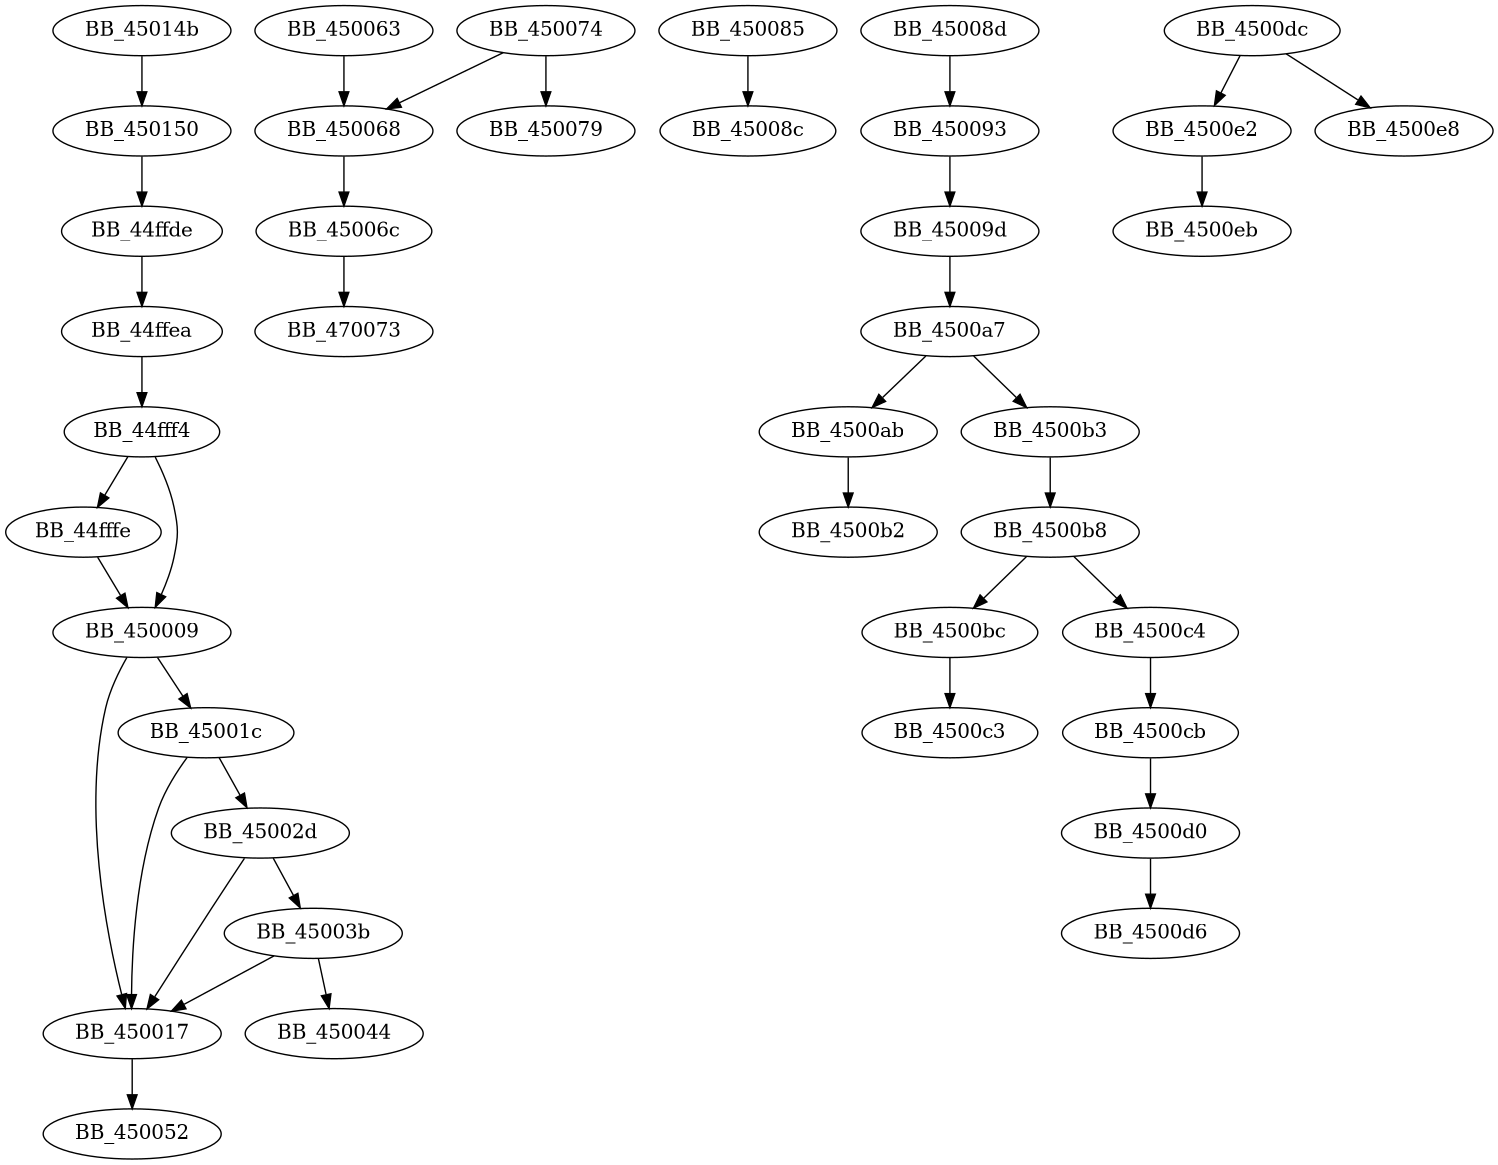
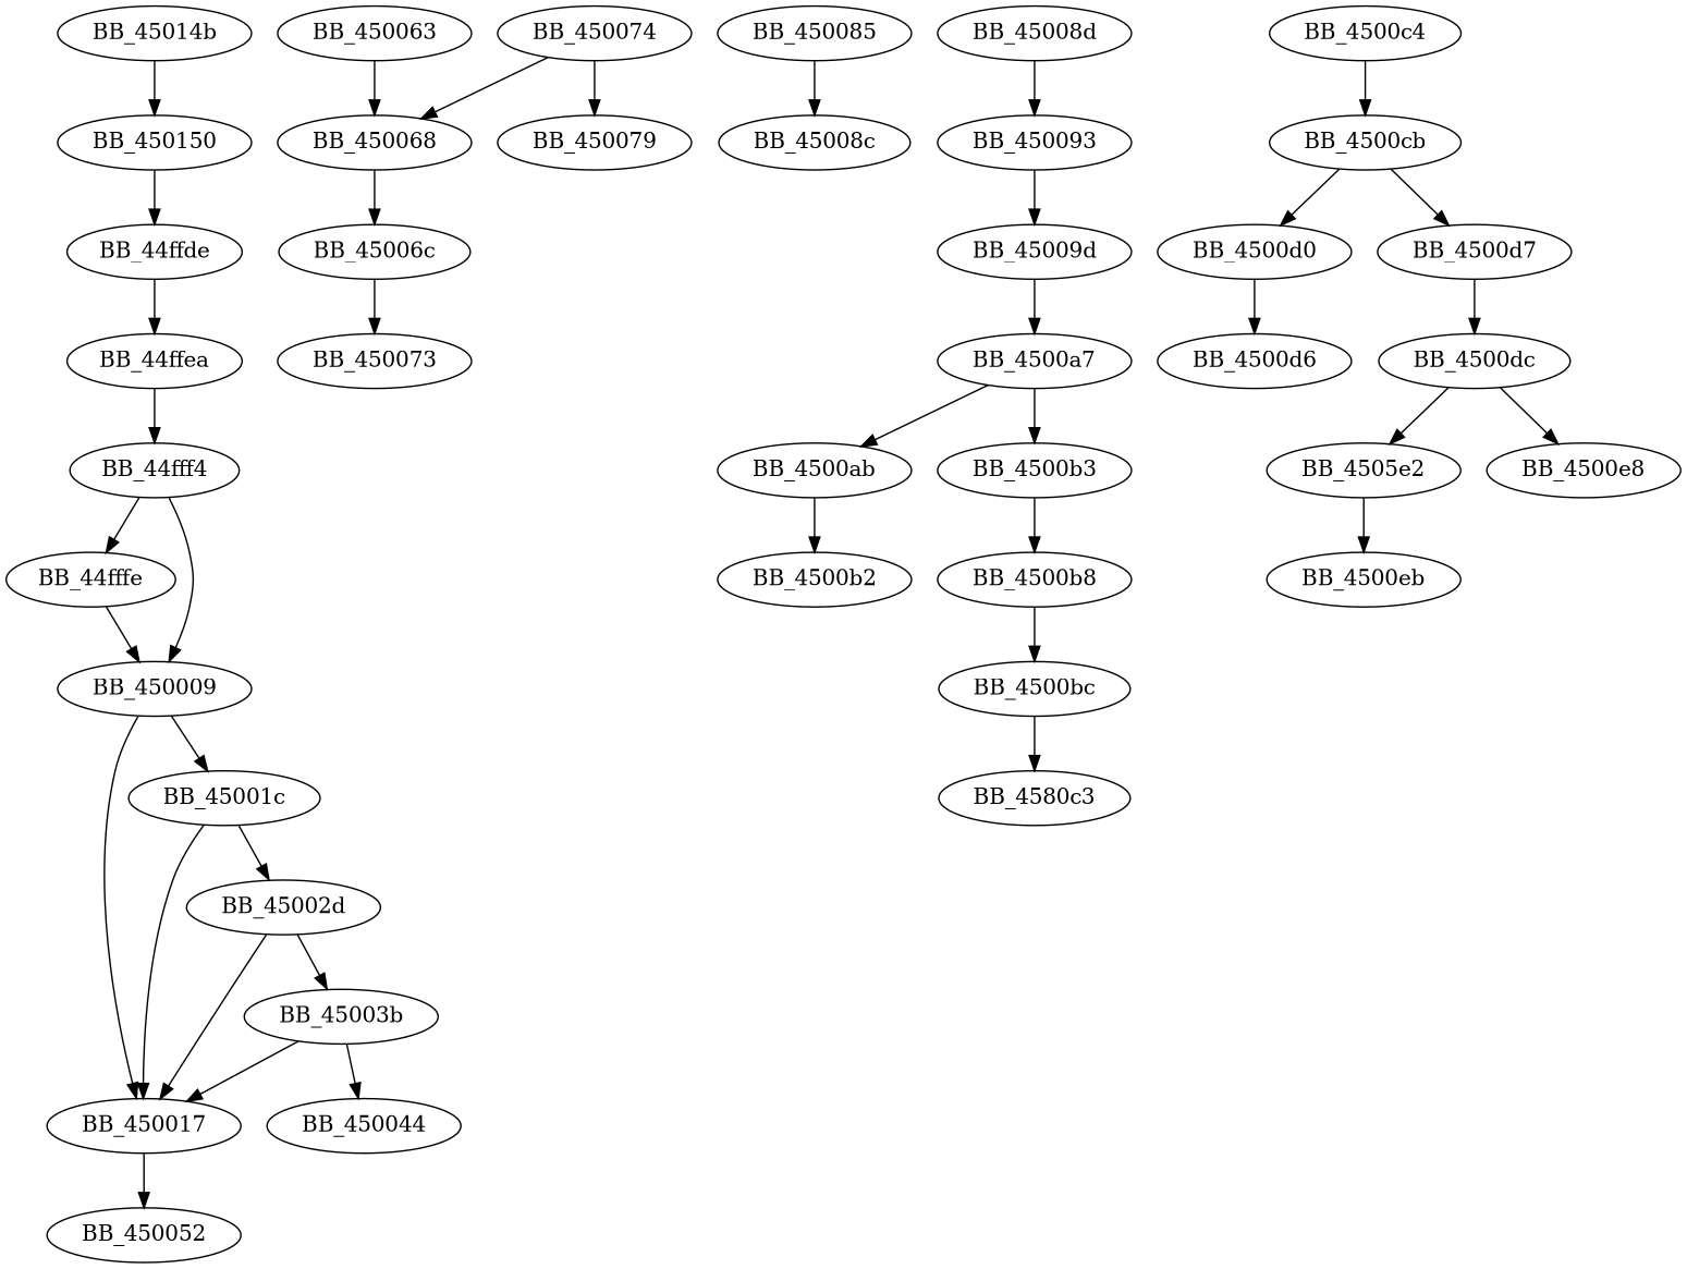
  digraph {
    BB_44ffde
    BB_44ffea
    BB_44fff4
    BB_44fffe
    BB_450009
    BB_450017
    BB_45001c
    BB_450052
    BB_45002d
    BB_45003b
    BB_450044
    BB_450063
    BB_450068
    BB_45006c
-   BB_450073 [label=BB_470073]
+   BB_450073
    BB_450074
    BB_450079
    BB_450085
    BB_45008c
    BB_45008d
    BB_450093
    BB_45009d
    BB_4500a7
    BB_4500ab
    BB_4500b3
    BB_4500b2
    BB_4500b8
    BB_4500bc
    BB_4500c4
-   BB_4500c3
+   BB_4500c3 [label=BB_4580c3]
    BB_4500cb
    BB_4500d0
+   BB_4500d7
    BB_4500d6
    BB_4500dc
-   BB_4500e2
+   BB_4500e2 [label=BB_4505e2]
    BB_4500e8
    BB_4500eb
    BB_45014b
    BB_450150
    BB_44ffde -> BB_44ffea
    BB_44ffea -> BB_44fff4
    BB_44fff4 -> BB_44fffe
    BB_44fff4 -> BB_450009
    BB_44fffe -> BB_450009
    BB_450009 -> BB_450017
    BB_450009 -> BB_45001c
    BB_450017 -> BB_450052
    BB_45001c -> BB_450017
    BB_45001c -> BB_45002d
    BB_45002d -> BB_450017
    BB_45002d -> BB_45003b
    BB_45003b -> BB_450017
    BB_45003b -> BB_450044
    BB_450063 -> BB_450068
    BB_450068 -> BB_45006c
    BB_45006c -> BB_450073
    BB_450074 -> BB_450068
    BB_450074 -> BB_450079
    BB_450085 -> BB_45008c
    BB_45008d -> BB_450093
    BB_450093 -> BB_45009d
    BB_45009d -> BB_4500a7
    BB_4500a7 -> BB_4500ab
    BB_4500a7 -> BB_4500b3
    BB_4500ab -> BB_4500b2
    BB_4500b3 -> BB_4500b8
    BB_4500b8 -> BB_4500bc
-   BB_4500b8 -> BB_4500c4
    BB_4500bc -> BB_4500c3
    BB_4500c4 -> BB_4500cb
    BB_4500cb -> BB_4500d0
+   BB_4500cb -> BB_4500d7
    BB_4500d0 -> BB_4500d6
+   BB_4500d7 -> BB_4500dc
    BB_4500dc -> BB_4500e2
    BB_4500dc -> BB_4500e8
    BB_4500e2 -> BB_4500eb
    BB_45014b -> BB_450150
    BB_450150 -> BB_44ffde
  }
